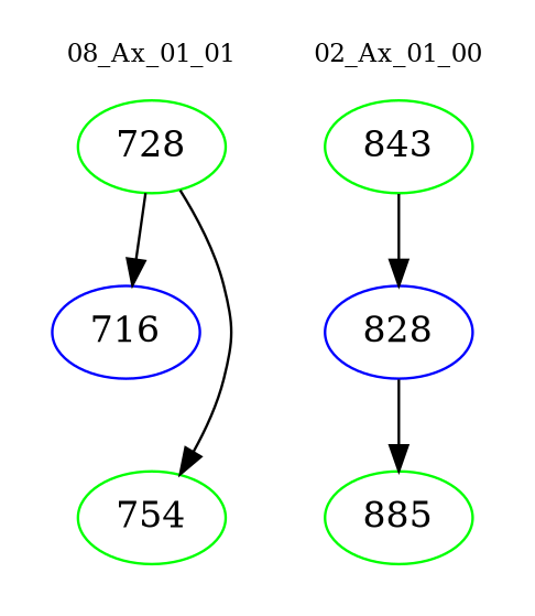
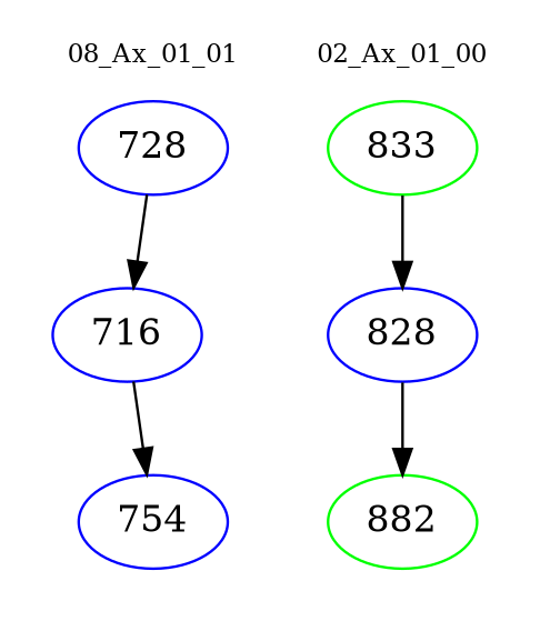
  digraph {
    node [color=green]
    edge [color=black]
-   n1 [label=728]
+   n1 [color=blue label=728]
    n2 [color=blue label=716]
-   n3 [label=754]
-   n4 [label=843]
+   n3 [color=blue label=754]
+   n4 [label=833]
    n5 [color=blue label=828]
-   n6 [label=885]
+   n6 [label=882]
    subgraph cluster_1 {
      color=white
      fontsize=10
      label="08_Ax_01_01"
      n1
      n2
      n3
    }
    subgraph cluster_2 {
      color=white
      fontsize=10
      label="02_Ax_01_00"
      n4
      n5
      n6
    }
    n1 -> n2
-   n1 -> n3
+   n2 -> n3
    n4 -> n5
    n5 -> n6
  }
